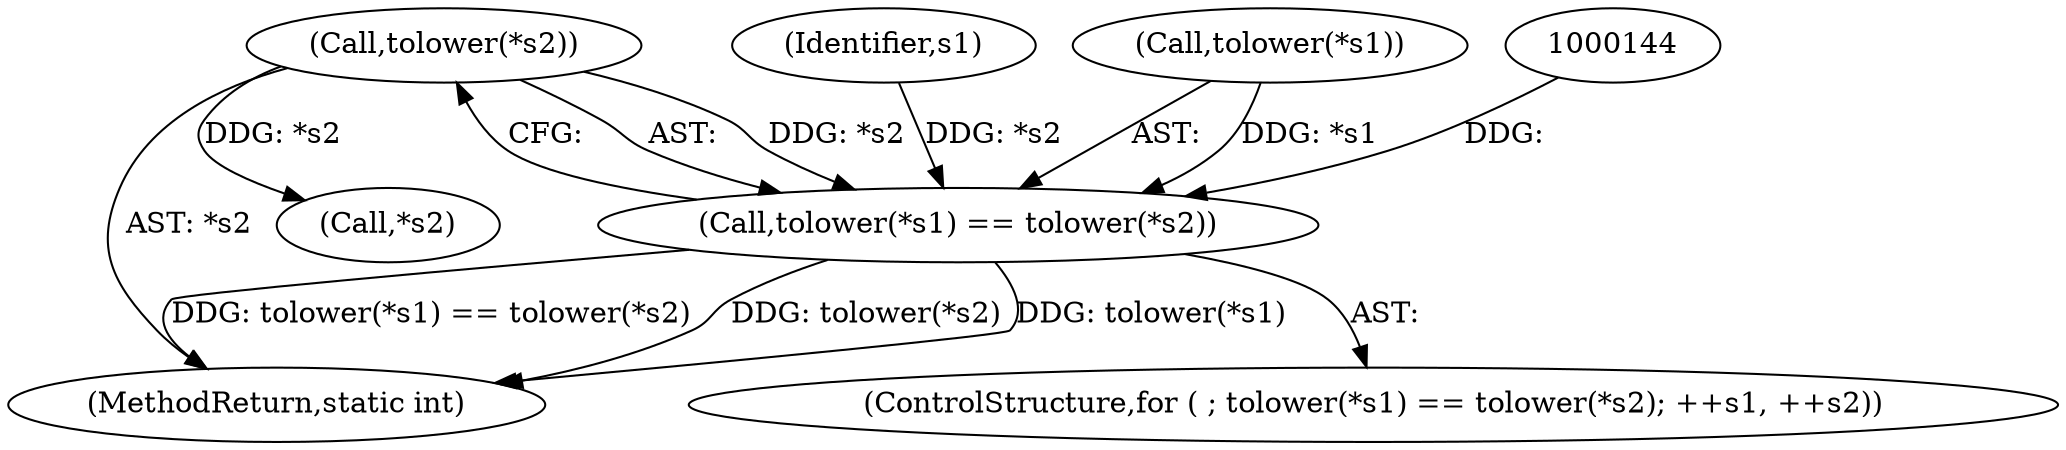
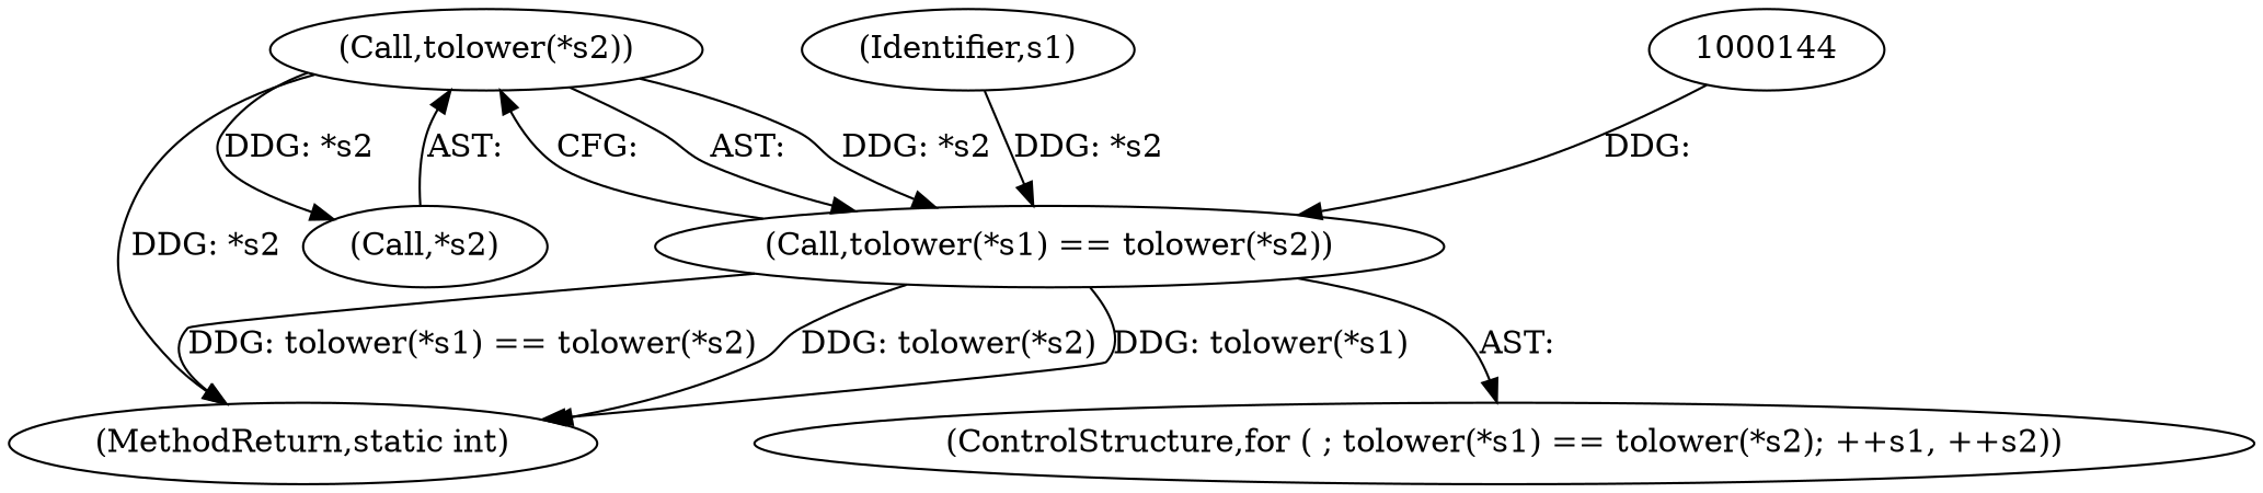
  digraph {
    n1 [label="(Call,tolower(*s2))"]
    n2 [label="(Call,tolower(*s1) == tolower(*s2))"]
    n3 [label="(Call,*s2)"]
    n4 [label="(MethodReturn,static int)"]
    n5 [label="(ControlStructure,for ( ; tolower(*s1) == tolower(*s2); ++s1, ++s2))"]
    n6 [label="(Identifier,s1)"]
-   n7 [label="(Call,tolower(*s1))"]
    1000144
    n1 -> n2 [label="AST: "]
    n1 -> n2 [label="DDG: *s2"]
    n1 -> n3 [label="DDG: *s2"]
-   n1 -> n4 [label="AST: *s2"]
+   n1 -> n4 [label="DDG: *s2"]
    n2 -> n1 [label="CFG: "]
    n2 -> n4 [label="DDG: tolower(*s1)"]
    n2 -> n4 [label="DDG: tolower(*s1) == tolower(*s2)"]
    n2 -> n4 [label="DDG: tolower(*s2)"]
    n2 -> n5 [label="AST: "]
+   n3 -> n1 [label="AST: "]
    n6 -> n2 [label="DDG: *s2"]
-   n7 -> n2 [label="AST: "]
-   n7 -> n2 [label="DDG: *s1"]
    1000144 -> n2 [label="DDG: "]
  }
